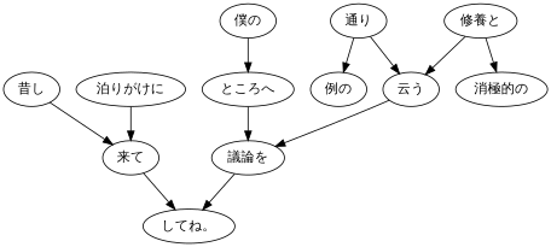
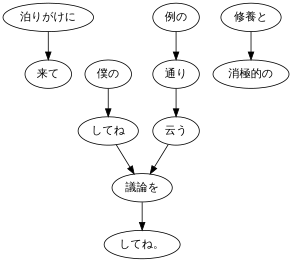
  digraph {
-   n1 [label="昔し"]
    n2 [label="来て"]
    n3 [label="してね。"]
    n4 [label="僕の"]
-   n5 [label="ところへ"]
+   n5 [label="してね"]
    n6 [label="議論を"]
    n7 [label="泊りがけに"]
    n8 [label="例の"]
    n9 [label="通り"]
    n10 [label="云う"]
    n11 [label="消極的の"]
    n12 [label="修養と"]
-   n1 -> n2
-   n2 -> n3
    n4 -> n5
    n5 -> n6
    n6 -> n3
    n7 -> n2
-   n9 -> n8
+   n8 -> n9
    n9 -> n10
    n10 -> n6
-   n12 -> n10
    n12 -> n11
  }
